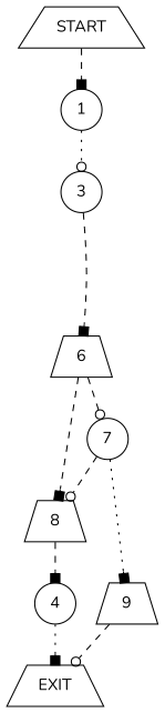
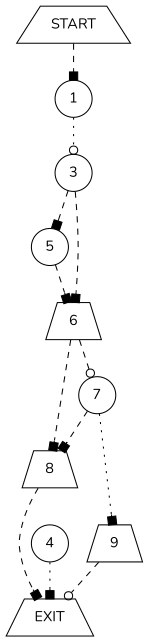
  digraph {
    fontname=Nunito
    node [fontname=Nunito shape=trapezium]
    edge [arrowhead=box fontname=Nunito style=dashed]
    n1 [label=START]
    1 [shape=circle]
    3 [shape=circle]
    n4 [label=EXIT]
+   5 [shape=circle]
    6
    4 [shape=circle]
    7 [shape=circle]
    8
    9
    n1 -> 1
    1 -> 3 [arrowhead=odot style=dotted]
+   3 -> 5
    3 -> 6
+   5 -> 6
    6 -> 7 [arrowhead=odot]
    6 -> 8
    4 -> n4 [style=dotted]
-   7 -> 8 [arrowhead=odot]
+   7 -> 8
    7 -> 9 [style=dotted]
-   8 -> 4
+   8 -> n4
    9 -> n4 [arrowhead=odot]
  }
